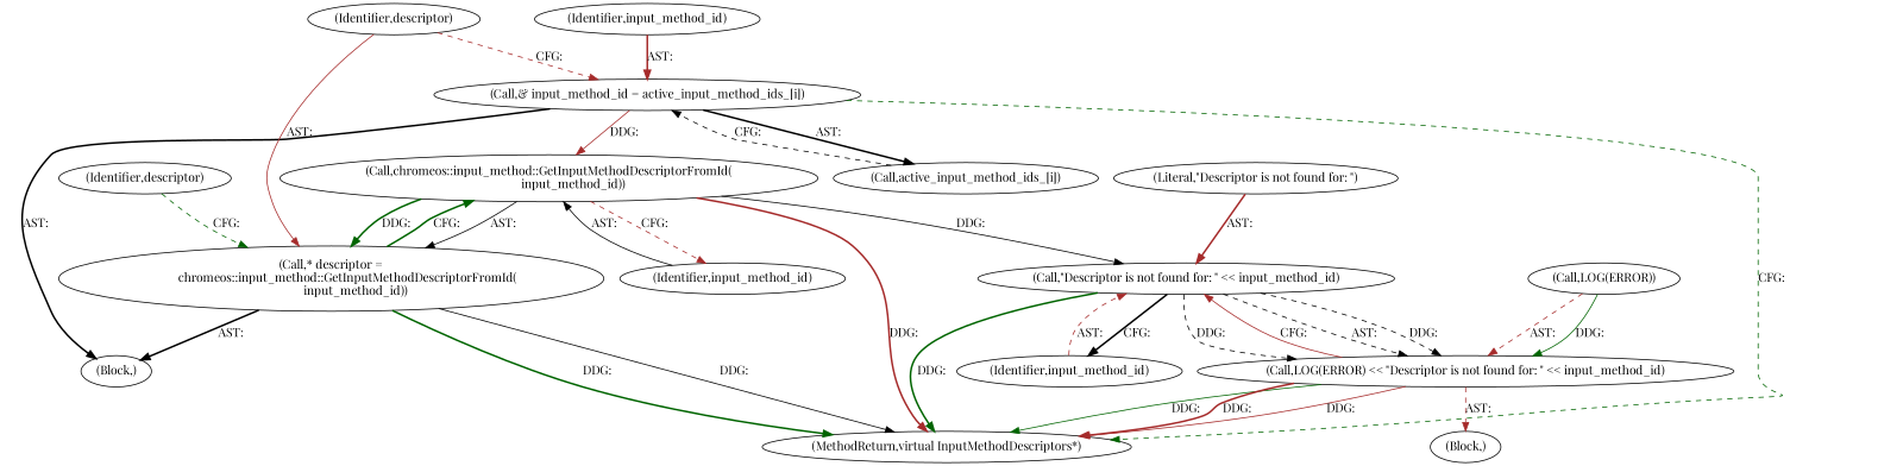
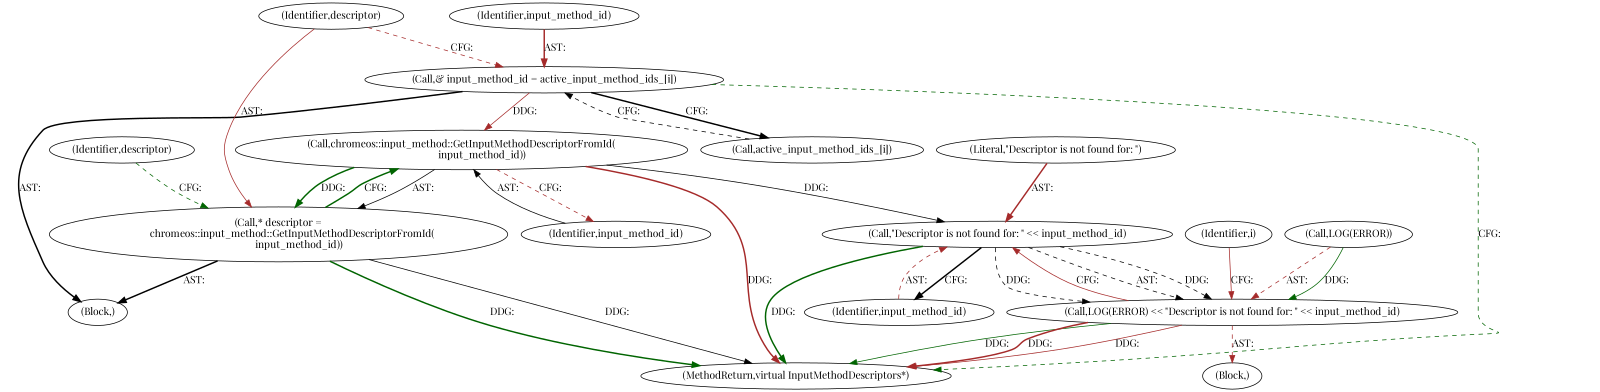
  digraph {
    fontname="Playfair Display"
    node [fontname="Playfair Display"]
    edge [color=brown fontname="Playfair Display" style=bold]
    n1 [label="(Call,& input_method_id = active_input_method_ids_[i])"]
    n2 [label="(Call,chromeos::input_method::GetInputMethodDescriptorFromId(\n               input_method_id))"]
    n3 [label="(MethodReturn,virtual InputMethodDescriptors*)"]
    n4 [label="(Block,)"]
    n5 [label="(Call,active_input_method_ids_[i])"]
    n6 [label="(Call,* descriptor =\n          chromeos::input_method::GetInputMethodDescriptorFromId(\n               input_method_id))"]
    n7 [label="(Call,\"Descriptor is not found for: \" << input_method_id)"]
    n8 [label="(Identifier,input_method_id)"]
    n9 [label="(Call,LOG(ERROR) << \"Descriptor is not found for: \" << input_method_id)"]
    n10 [label="(Identifier,input_method_id)"]
    n11 [label="(Block,)"]
    n12 [label="(Literal,\"Descriptor is not found for: \")"]
+   n13 [label="(Identifier,i)"]
    n14 [label="(Call,LOG(ERROR))"]
    n15 [label="(Identifier,input_method_id)"]
    n16 [label="(Identifier,descriptor)"]
    n17 [label="(Identifier,descriptor)"]
    n1 -> n2 [label="DDG: " style=solid]
    n1 -> n3 [color=darkgreen label="CFG: " style=dashed]
    n1 -> n4 [color=black label="AST: "]
-   n1 -> n5 [color=black label="AST: "]
+   n1 -> n5 [color=black label="CFG: "]
    n2 -> n3 [label="DDG: "]
    n2 -> n6 [color=black label="AST: " style=solid]
    n2 -> n6 [color=darkgreen label="DDG: "]
    n2 -> n7 [color=black label="DDG: " style=solid]
    n2 -> n8 [label="CFG: " style=dashed]
    n5 -> n1 [color=black label="CFG: " style=dashed]
    n6 -> n2 [color=darkgreen label="CFG: "]
    n6 -> n3 [color=black label="DDG: " style=solid]
    n6 -> n3 [color=darkgreen label="DDG: "]
    n6 -> n4 [color=black label="AST: "]
    n7 -> n3 [color=darkgreen label="DDG: "]
    n7 -> n9 [color=black label="AST: " style=dashed]
    n7 -> n9 [color=black label="DDG: " style=dashed]
    n7 -> n9 [color=black label="DDG: " style=dashed]
    n7 -> n10 [color=black label="CFG: "]
    n8 -> n2 [color=black label="AST: " style=solid]
    n9 -> n3 [label="DDG: " style=solid]
    n9 -> n3 [color=darkgreen label="DDG: " style=solid]
    n9 -> n3 [label="DDG: "]
    n9 -> n7 [label="CFG: " style=solid]
    n9 -> n11 [label="AST: " style=dashed]
    n10 -> n7 [label="AST: " style=dashed]
    n12 -> n7 [label="AST: "]
+   n13 -> n9 [label="CFG: " style=solid]
    n14 -> n9 [label="AST: " style=dashed]
    n14 -> n9 [color=darkgreen label="DDG: " style=solid]
    n15 -> n1 [label="AST: "]
    n16 -> n6 [color=darkgreen label="CFG: " style=dashed]
    n17 -> n1 [label="CFG: " style=dashed]
    n17 -> n6 [label="AST: " style=solid]
  }
